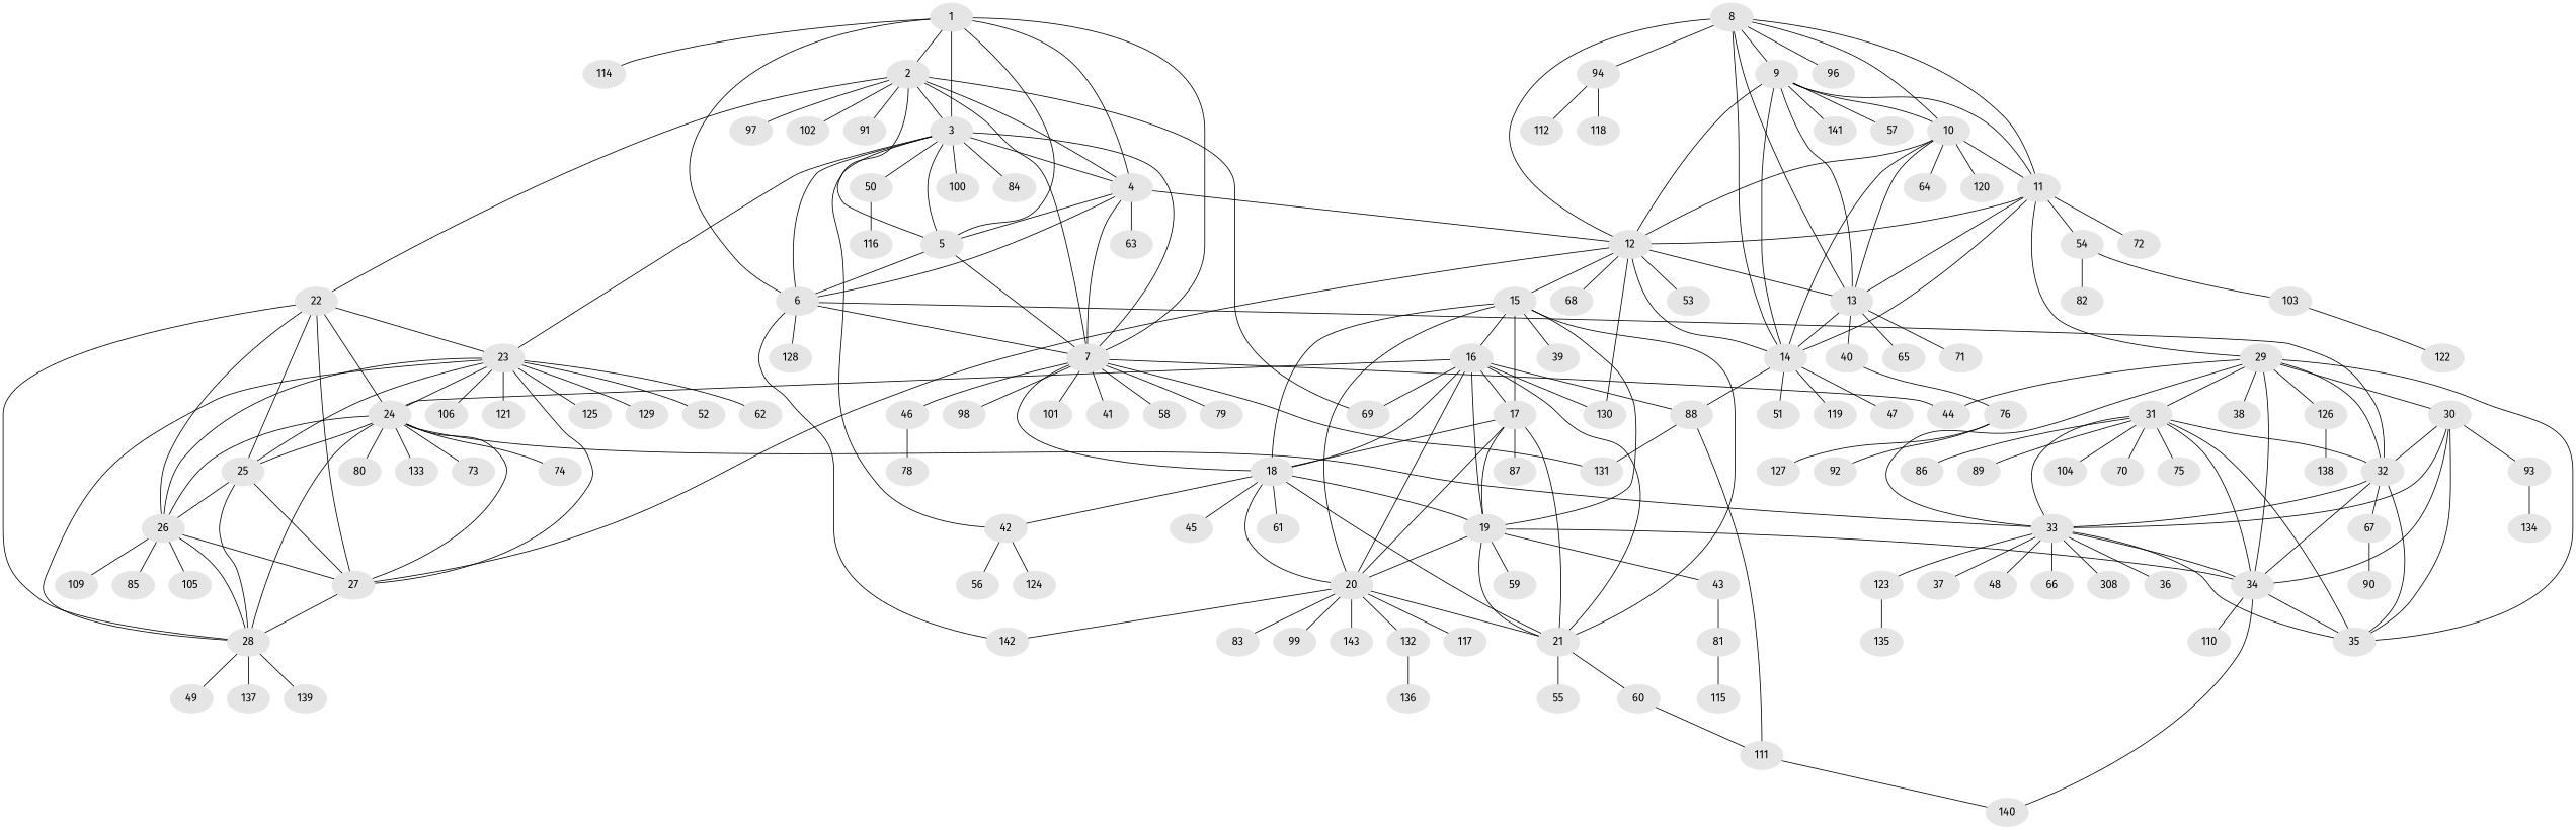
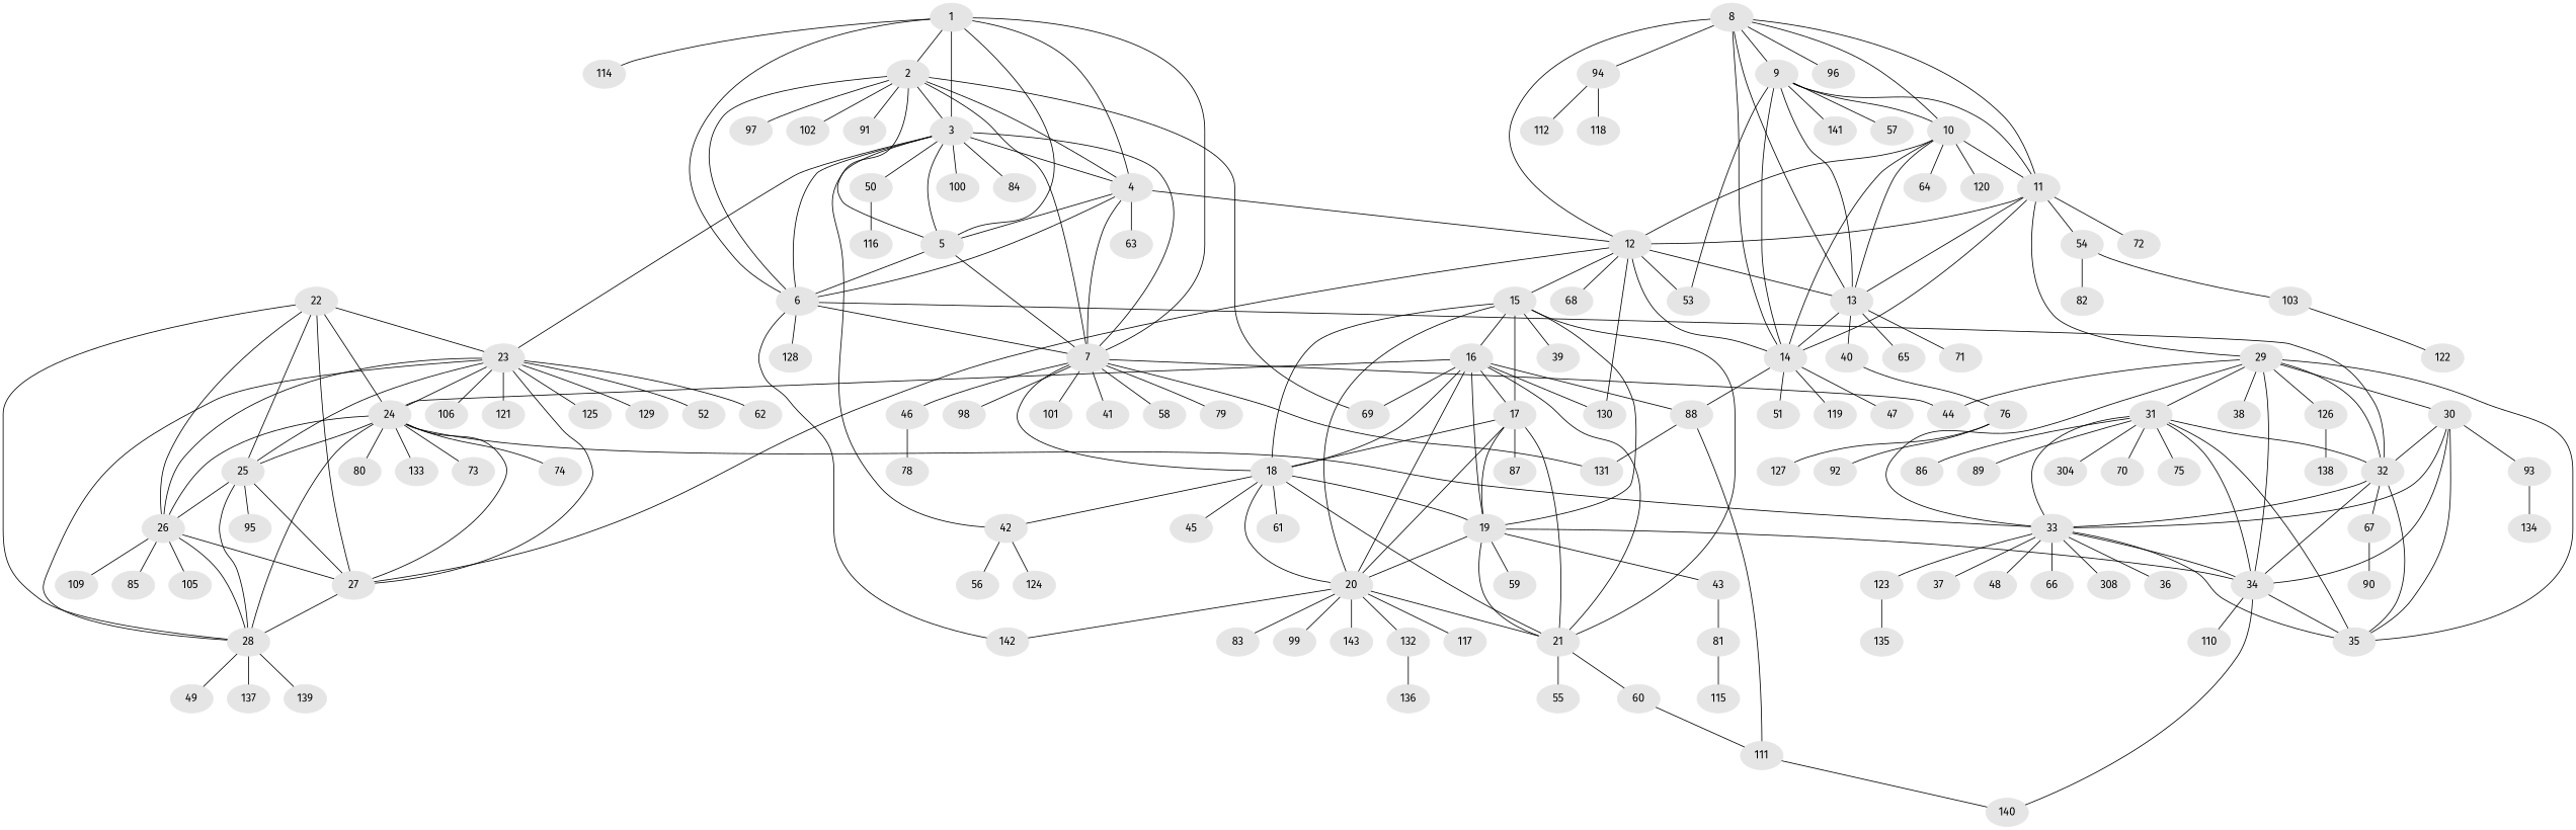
  graph {
    fontname="Fira Sans"
    node [color=gray90 fontname="Fira Sans" style=filled]
    edge [fontname="Fira Sans"]
    1
    2
    3
    4
    5
    6
    7
    114
    69
    91
    97
    102
    23
    42
    50
    84
    100
    12
    63
    32
    128
    142
    18
    41
    44
    46
    58
    79
    98
    101
    131
    27
    24
    25
    26
    28
    52
    62
    106
    121
    125
    129
    56
    124
    116
    13
    14
    15
    53
    68
    130
    34
    33
    35
    67
    19
    20
    21
    45
    61
    78
    8
    9
    10
    11
    94
    96
    57
    141
    64
    120
    29
    54
    72
    40
    65
    71
    47
    51
    88
    119
    112
    118
    30
    31
    38
    126
    82
    103
    16
    17
    39
    76
    111
    87
    43
    59
    83
    99
    117
    132
    143
    55
    60
    73
    74
    80
    133
    110
    140
    81
    136
    22
+   95
    85
    105
    109
    49
    137
    139
    36
    37
    48
    66
    n125 [label=308]
    123
    93
    70
    75
    86
    89
-   104
+   104 [label=304]
    138
    134
    90
    135
    92
    127
    115
    122
    1 -- 2
    1 -- 3
    1 -- 4
    1 -- 5
    1 -- 6
    1 -- 7
    1 -- 114
    2 -- 3
    2 -- 4
    2 -- 5
-   2 -- 22
+   2 -- 6
    2 -- 7
    2 -- 69
    2 -- 91
    2 -- 97
    2 -- 102
    3 -- 4
    3 -- 5
    3 -- 6
    3 -- 7
    3 -- 23
    3 -- 42
    3 -- 50
    3 -- 84
    3 -- 100
    4 -- 5
    4 -- 6
    4 -- 7
    4 -- 12
    4 -- 63
    5 -- 6
    5 -- 7
    6 -- 7
    6 -- 32
    6 -- 128
    6 -- 142
    7 -- 18
    7 -- 41
    7 -- 44
    7 -- 46
    7 -- 58
    7 -- 79
    7 -- 98
    7 -- 101
    7 -- 131
    23 -- 27
    23 -- 24
    23 -- 25
    23 -- 26
    23 -- 28
    23 -- 52
    23 -- 62
    23 -- 106
    23 -- 121
    23 -- 125
    23 -- 129
    42 -- 56
    42 -- 124
    50 -- 116
    12 -- 27
    12 -- 13
    12 -- 14
    12 -- 15
    12 -- 53
    12 -- 68
    12 -- 130
    32 -- 34
    32 -- 33
    32 -- 35
    32 -- 67
    18 -- 42
    18 -- 19
    18 -- 20
    18 -- 21
    18 -- 45
    18 -- 61
    46 -- 78
    27 -- 28
    24 -- 27
    24 -- 25
    24 -- 26
    24 -- 28
    24 -- 33
    24 -- 73
    24 -- 74
    24 -- 80
    24 -- 133
    25 -- 27
    25 -- 26
    25 -- 28
+   25 -- 95
    26 -- 27
    26 -- 28
    26 -- 85
    26 -- 105
    26 -- 109
    28 -- 49
    28 -- 137
    28 -- 139
    13 -- 14
    13 -- 40
    13 -- 65
    13 -- 71
    14 -- 47
    14 -- 51
    14 -- 88
    14 -- 119
    15 -- 18
    15 -- 19
    15 -- 20
    15 -- 21
    15 -- 16
    15 -- 17
    15 -- 39
    34 -- 35
    34 -- 110
    34 -- 140
    33 -- 34
    33 -- 35
    33 -- 36
    33 -- 37
    33 -- 48
    33 -- 66
    33 -- n125
    33 -- 123
    67 -- 90
    19 -- 34
    19 -- 20
    19 -- 21
    19 -- 43
    19 -- 59
    20 -- 142
    20 -- 21
    20 -- 83
    20 -- 99
    20 -- 117
    20 -- 132
    20 -- 143
    21 -- 55
    21 -- 60
    8 -- 12
    8 -- 13
    8 -- 14
    8 -- 9
    8 -- 10
    8 -- 11
    8 -- 94
    8 -- 96
-   9 -- 12
+   9 -- 53
    9 -- 13
    9 -- 14
    9 -- 10
    9 -- 11
    9 -- 57
    9 -- 141
    10 -- 12
    10 -- 13
    10 -- 14
    10 -- 11
    10 -- 64
    10 -- 120
    11 -- 12
    11 -- 13
    11 -- 14
    11 -- 29
    11 -- 54
    11 -- 72
    94 -- 112
    94 -- 118
    29 -- 32
    29 -- 44
    29 -- 34
    29 -- 33
    29 -- 35
    29 -- 30
    29 -- 31
    29 -- 38
    29 -- 126
    54 -- 82
    54 -- 103
    40 -- 76
    88 -- 131
    88 -- 111
    30 -- 32
    30 -- 34
    30 -- 33
    30 -- 35
    30 -- 93
    31 -- 32
    31 -- 34
    31 -- 33
    31 -- 35
    31 -- 70
    31 -- 75
    31 -- 86
    31 -- 89
    31 -- 104
    126 -- 138
    103 -- 122
    16 -- 69
    16 -- 18
    16 -- 24
    16 -- 130
    16 -- 19
    16 -- 20
    16 -- 21
    16 -- 88
    16 -- 17
    17 -- 18
    17 -- 19
    17 -- 20
    17 -- 21
    17 -- 87
    76 -- 92
    76 -- 127
    111 -- 140
    43 -- 81
    132 -- 136
    60 -- 111
    81 -- 115
    22 -- 23
    22 -- 27
    22 -- 24
    22 -- 25
    22 -- 26
    22 -- 28
    123 -- 135
    93 -- 134
  }
